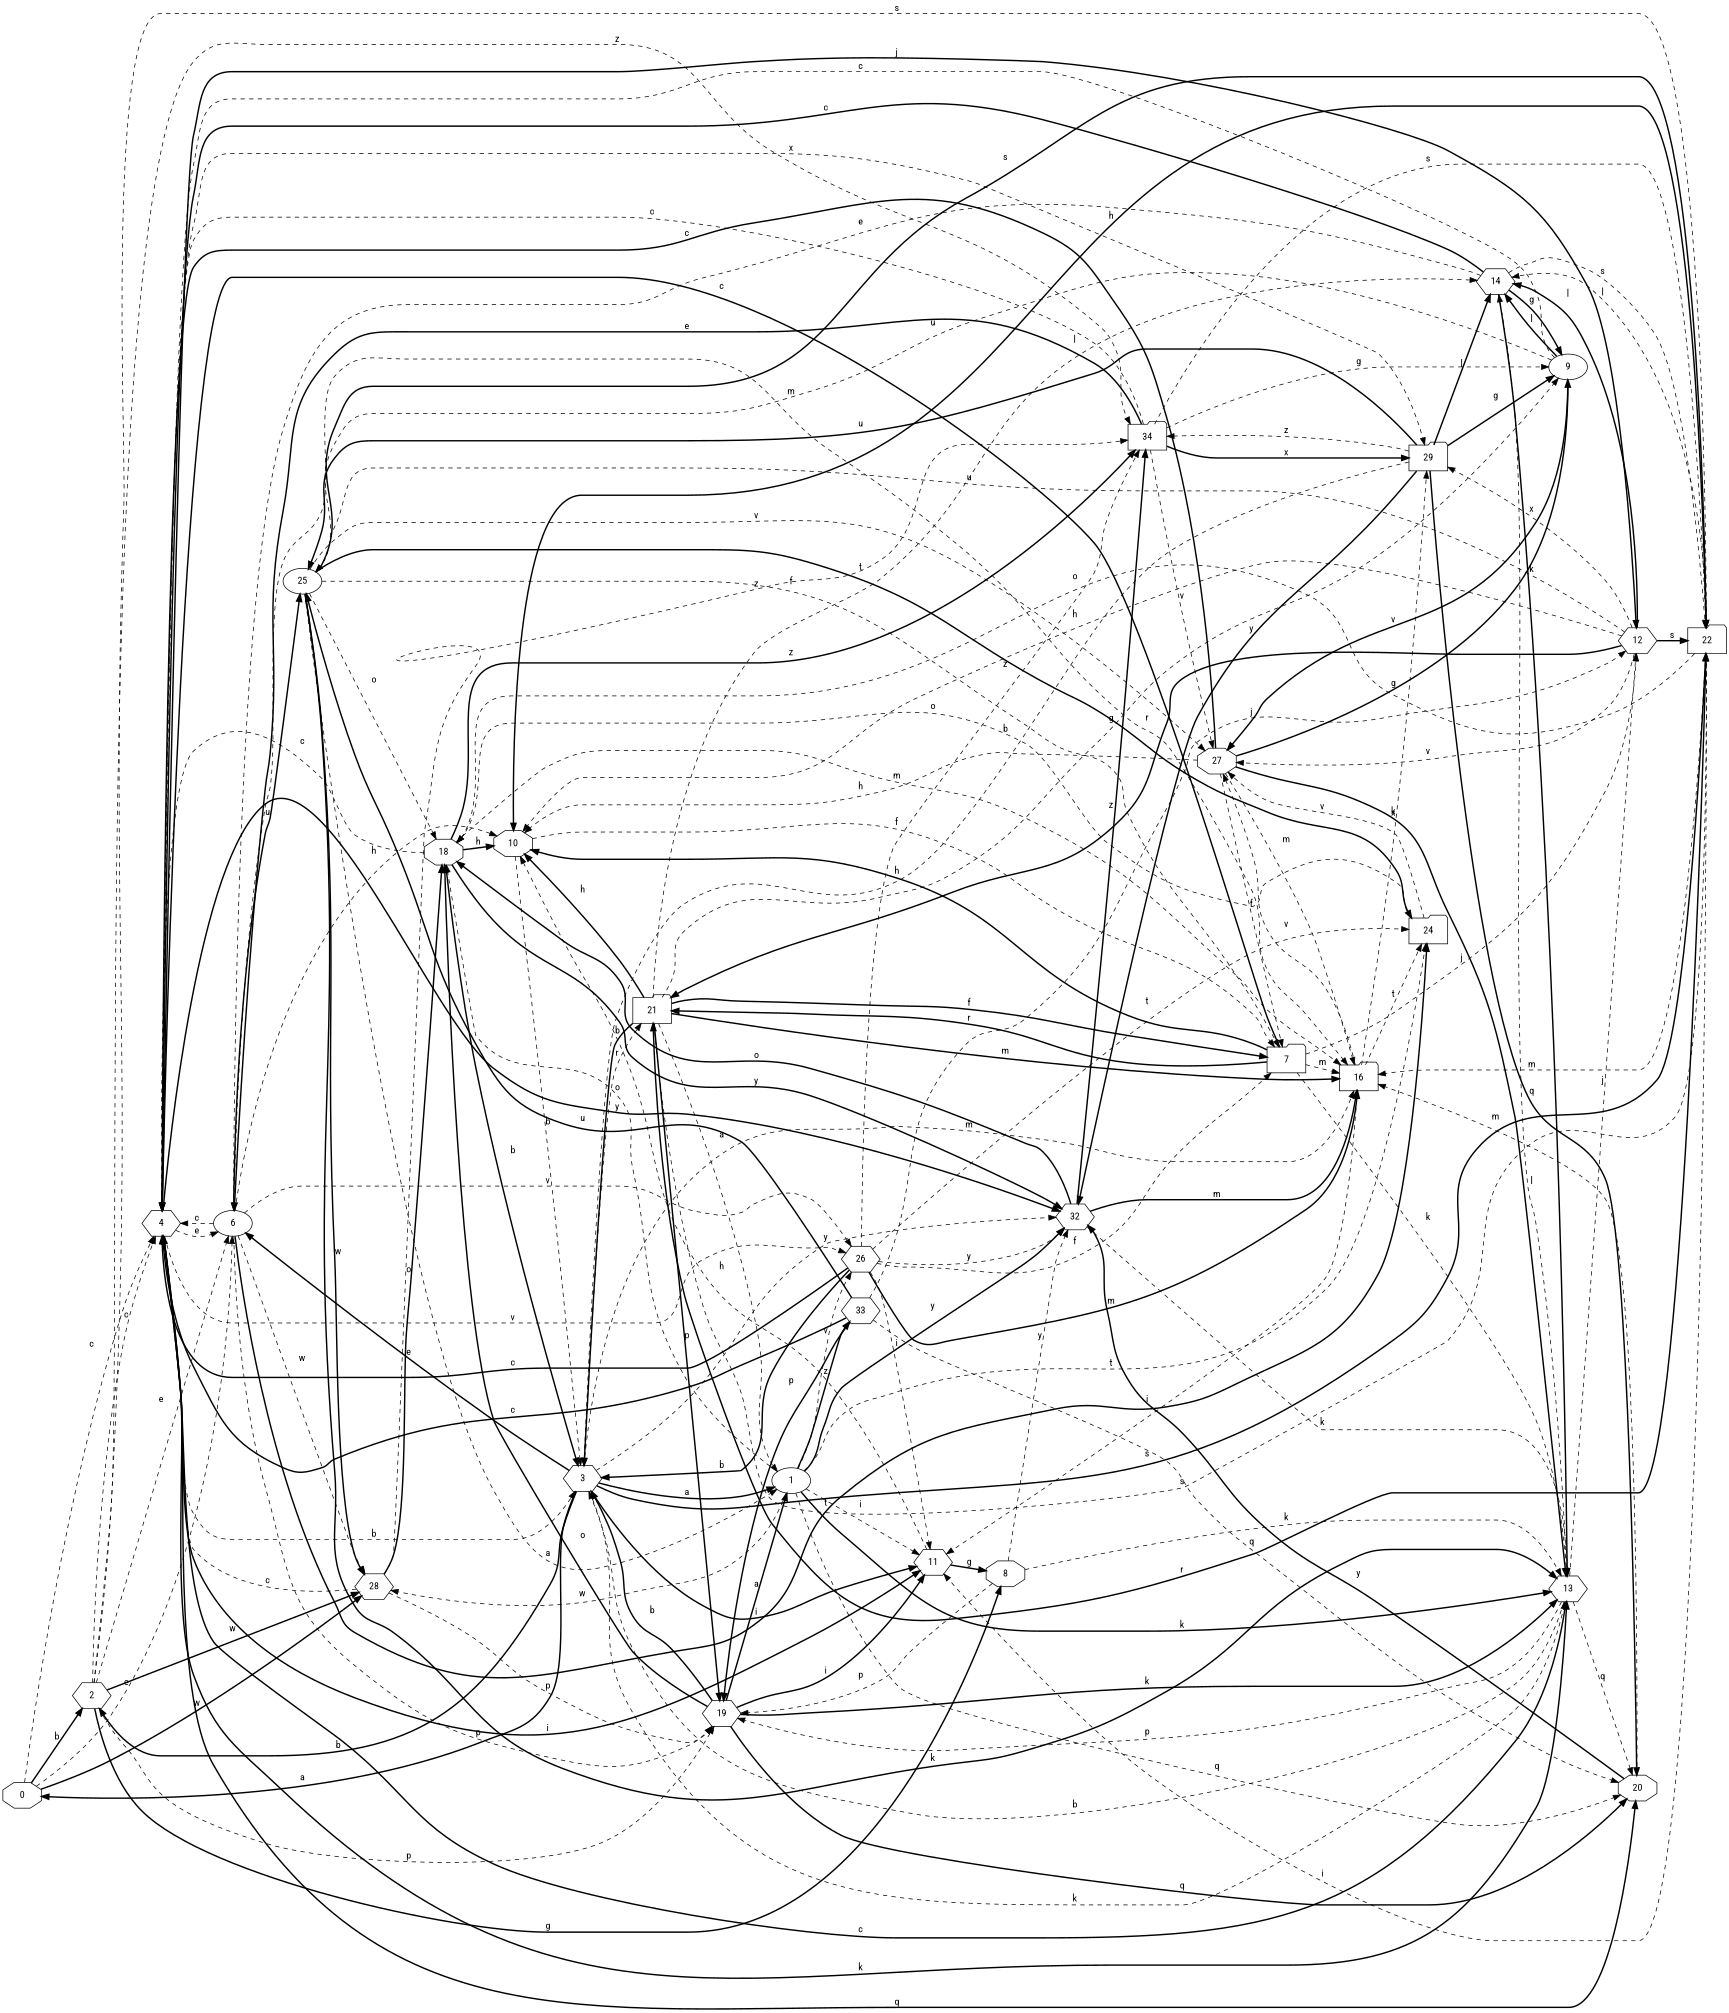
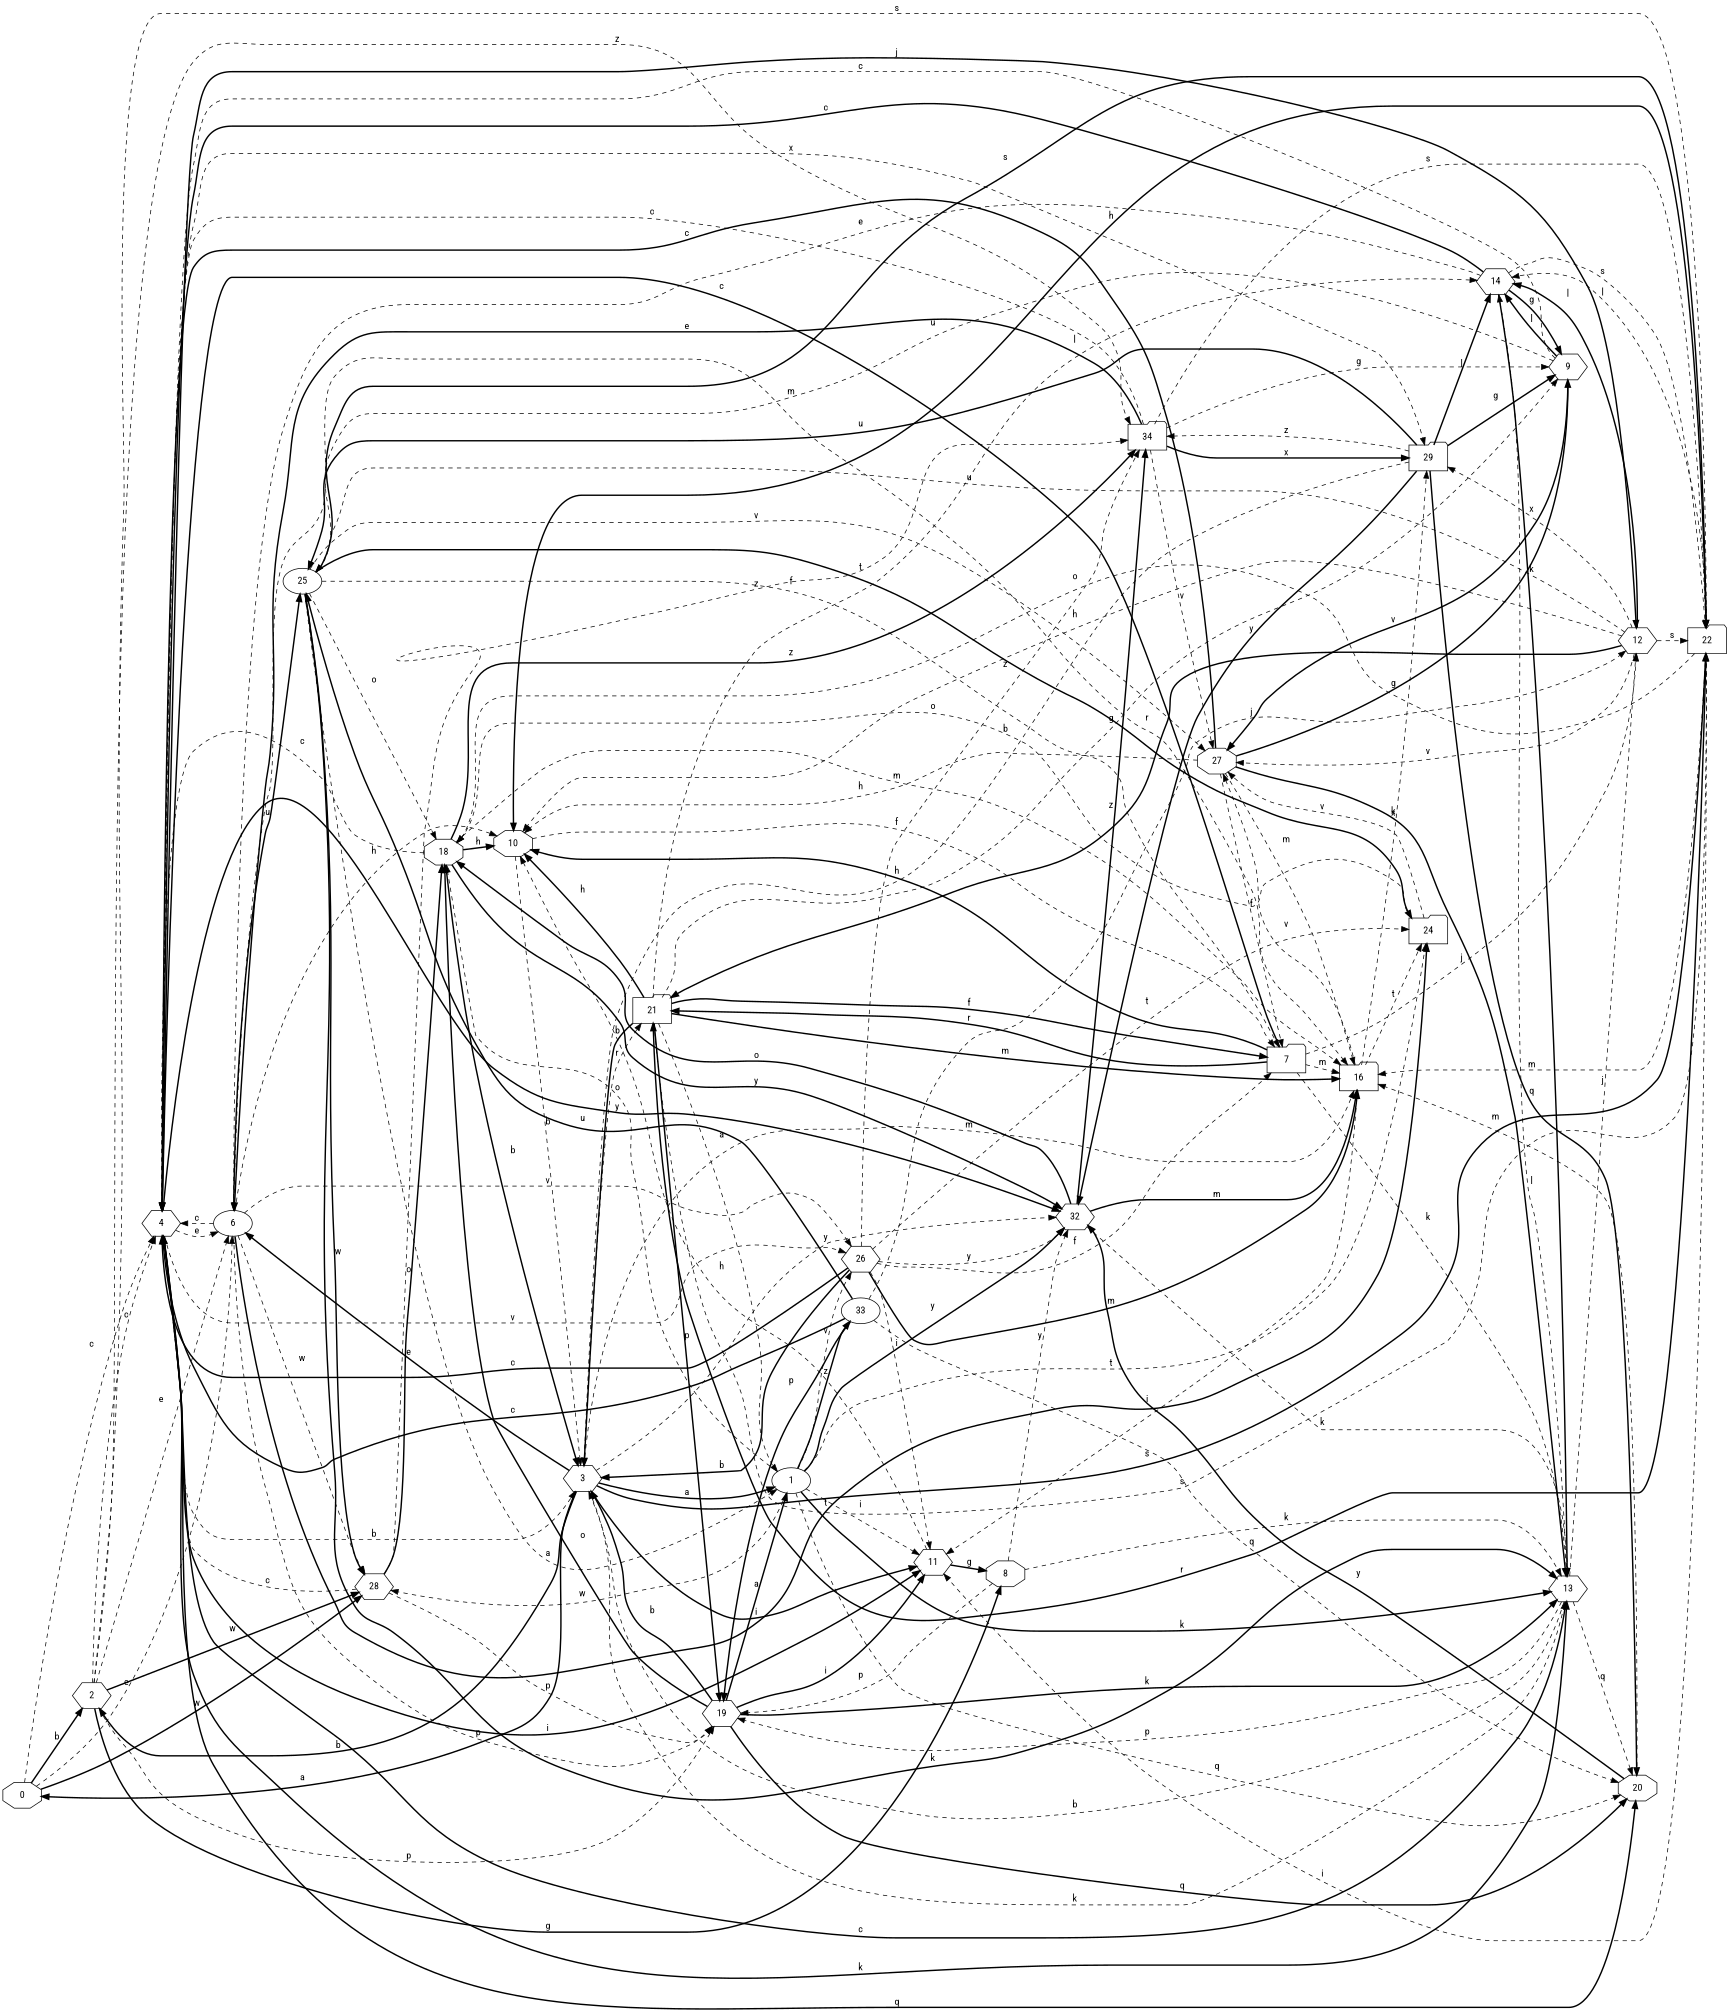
  strict digraph {
    fontname="Roboto Condensed"
    rankdir=LR
    node [fontname="Roboto Condensed" shape=hexagon]
    edge [fontname="Roboto Condensed" style=dashed]
    0 [shape=octagon]
    2
    4
    6 [shape=ellipse]
    28
    8 [shape=octagon]
    19
    22 [shape=folder]
    34 [shape=folder]
    29 [shape=folder]
    11
    13
    20 [shape=octagon]
    26
    32
    3
    12
    24 [shape=folder]
    16 [shape=folder]
    10 [shape=octagon]
    25 [shape=ellipse]
    18 [shape=octagon]
-   9 [shape=ellipse]
+   9
    14
    1 [shape=ellipse]
-   33
+   33 [shape=ellipse]
    27 [shape=octagon]
    7 [shape=folder]
    21 [shape=folder]
    0 -> 2 [label=b style=bold]
    0 -> 4 [label=c]
    0 -> 6 [label=e]
    0 -> 28 [label=w style=bold]
    2 -> 4 [label=c]
    2 -> 6 [label=e]
    2 -> 28 [label=w style=bold]
    2 -> 8 [label=g style=bold]
    2 -> 19 [label=p]
    2 -> 22 [label=s]
    2 -> 34 [label=z]
    4 -> 6 [label=e]
    4 -> 29 [label=x]
    4 -> 11 [label=i style=bold]
    4 -> 13 [label=k style=bold]
    4 -> 20 [label=q style=bold]
    4 -> 26 [label=v]
    4 -> 32 [label=y style=bold]
    4 -> 3 [label=b]
    4 -> 12 [label=j style=bold]
    6 -> 4 [label=c]
    6 -> 28 [label=w]
    6 -> 19 [label=p]
    6 -> 26 [label=v]
    6 -> 24 [label=t style=bold]
    6 -> 16 [label=m]
    6 -> 10 [label=h]
    6 -> 25 [label=u style=bold]
    28 -> 4 [label=c]
    28 -> 19 [label=p]
    28 -> 34 [label=z]
    28 -> 18 [label=o style=bold]
    8 -> 19 [label=p]
    8 -> 13 [label=k]
    8 -> 32 [label=y]
    19 -> 11 [label=i style=bold]
    19 -> 13 [label=k style=bold]
    19 -> 20 [label=q style=bold]
    19 -> 3 [label=b style=bold]
    19 -> 18 [label=o style=bold]
    19 -> 1 [label=a style=bold]
    22 -> 11 [label=i]
    22 -> 16 [label=m]
    22 -> 10 [label=h style=bold]
    22 -> 18 [label=o]
    22 -> 14 [label=l]
    22 -> 21 [label=r style=bold]
    34 -> 4 [label=c]
    34 -> 6 [label=e style=bold]
    34 -> 22 [label=s]
    34 -> 29 [label=x style=bold]
    34 -> 9 [label=g]
    34 -> 27 [label=v]
    29 -> 34 [label=z]
    29 -> 20 [label=q style=bold]
    29 -> 32 [label=y style=bold]
    29 -> 3 [label=b]
    29 -> 25 [label=u style=bold]
    29 -> 9 [label=g style=bold]
    29 -> 14 [label=l style=bold]
    11 -> 8 [label=g style=bold]
    11 -> 10 [label=h]
    13 -> 4 [label=c style=bold]
    13 -> 19 [label=p]
    13 -> 20 [label=q]
    13 -> 3 [label=b]
    13 -> 12 [label=j]
    13 -> 14 [label=l]
    20 -> 32 [label=y style=bold]
    20 -> 16 [label=m]
    26 -> 4 [label=c style=bold]
    26 -> 34 [label=z]
    26 -> 11 [label=i]
    26 -> 32 [label=y]
    26 -> 3 [label=b style=bold]
    26 -> 24 [label=t]
    26 -> 16 [label=m style=bold]
    26 -> 7 [label=f]
    32 -> 34 [label=z style=bold]
    32 -> 13 [label=k]
    32 -> 16 [label=m style=bold]
    32 -> 18 [label=o style=bold]
    3 -> 0 [label=a style=bold]
    3 -> 2 [label=b style=bold]
    3 -> 6 [label=e style=bold]
    3 -> 22 [label=s style=bold]
    3 -> 11 [label=i style=bold]
    3 -> 13 [label=k]
    3 -> 32 [label=y]
    3 -> 16 [label=m]
    3 -> 1 [label=a style=bold]
    3 -> 21 [label=r]
-   12 -> 22 [label=s style=bold]
+   12 -> 22 [label=s]
    12 -> 29 [label=x]
    12 -> 10 [label=h]
    12 -> 25 [label=u]
    12 -> 14 [label=l style=bold]
    12 -> 27 [label=v]
    12 -> 21 [label=r style=bold]
    24 -> 18 [label=o]
    24 -> 27 [label=v]
    16 -> 29 [label=x]
    16 -> 11 [label=i]
    16 -> 24 [label=t]
    16 -> 27 [label=v]
    10 -> 3 [label=b]
    10 -> 7 [label=f]
    25 -> 28 [label=w style=bold]
    25 -> 22 [label=s style=bold]
    25 -> 13 [label=k style=bold]
    25 -> 24 [label=t style=bold]
    25 -> 18 [label=o]
    25 -> 1 [label=a]
    25 -> 27 [label=v]
    25 -> 7 [label=f]
    18 -> 4 [label=c]
    18 -> 34 [label=z style=bold]
    18 -> 32 [label=y style=bold]
    18 -> 3 [label=b style=bold]
    18 -> 16 [label=m]
    18 -> 10 [label=h style=bold]
    9 -> 4 [label=c]
    9 -> 25 [label=u]
    9 -> 14 [label=l style=bold]
    9 -> 27 [label=v style=bold]
    14 -> 4 [label=c style=bold]
    14 -> 6 [label=e]
    14 -> 22 [label=s]
    14 -> 13 [label=k style=bold]
    14 -> 9 [label=g style=bold]
    1 -> 28 [label=w]
    1 -> 11 [label=i]
    1 -> 13 [label=k style=bold]
    1 -> 20 [label=q]
    1 -> 26 [label=v]
    1 -> 32 [label=y style=bold]
    1 -> 24 [label=t]
    1 -> 18 [label=o]
    1 -> 33 [label=z style=bold]
    33 -> 4 [label=c style=bold]
    33 -> 19 [label=p style=bold]
    33 -> 20 [label=q]
    33 -> 12 [label=j]
    33 -> 25 [label=u style=bold]
    27 -> 4 [label=c style=bold]
    27 -> 13 [label=k style=bold]
    27 -> 16 [label=m]
    27 -> 10 [label=h]
    27 -> 9 [label=g style=bold]
    27 -> 7 [label=f]
    7 -> 4 [label=c style=bold]
    7 -> 13 [label=k]
    7 -> 12 [label=j]
    7 -> 16 [label=m]
    7 -> 10 [label=h style=bold]
    7 -> 21 [label=r style=bold]
    21 -> 19 [label=p style=bold]
    21 -> 22 [label=s]
    21 -> 3 [label=b style=bold]
    21 -> 16 [label=m style=bold]
    21 -> 10 [label=h style=bold]
    21 -> 9 [label=g]
    21 -> 14 [label=l]
    21 -> 1 [label=a]
    21 -> 7 [label=f style=bold]
  }
